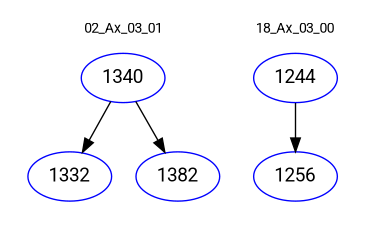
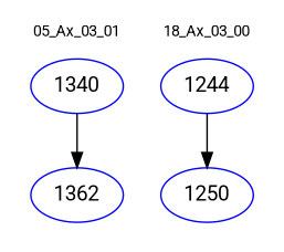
  digraph {
    fontname=Roboto
    node [color=blue fontname=Roboto]
    edge [color=black fontname=Roboto]
    n1 [label=1340]
-   n2 [label=1332]
-   n3 [label=1382]
+   n3 [label=1362]
    n4 [label=1244]
-   n5 [label=1256]
+   n5 [label=1250]
    subgraph cluster_1 {
      color=white
      fontsize=10
-     label="02_Ax_03_01"
+     label="05_Ax_03_01"
      n1
-     n2
      n3
    }
    subgraph cluster_2 {
      color=white
      fontsize=10
      label="18_Ax_03_00"
      n4
      n5
    }
-   n1 -> n2
    n1 -> n3
    n4 -> n5
  }
